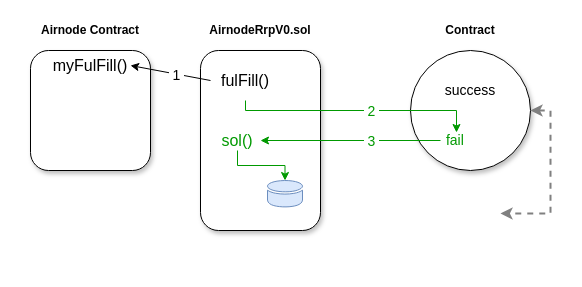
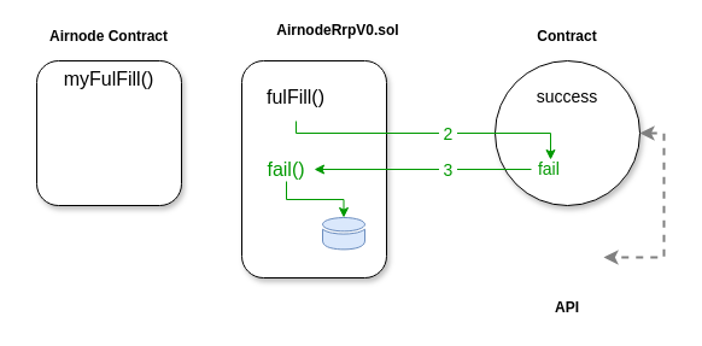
  <mxCell id="0" />
  <mxCell id="1" parent="0" />
  <mxCell id="2" value="" style="rounded=1;whiteSpace=wrap;html=1;align=center;verticalAlign=middle;fontSize=14;shadow=1;" parent="1" vertex="1"><mxGeometry x="30" y="50" width="120" height="120" as="geometry" /></mxCell>
  <mxCell id="3" value="Airnode Contract" style="text;html=1;strokeColor=none;fillColor=none;align=center;verticalAlign=middle;whiteSpace=wrap;rounded=0;fontStyle=1" parent="1" vertex="1"><mxGeometry x="20" y="20" width="140" height="20" as="geometry" /></mxCell>
  <mxCell id="4" style="edgeStyle=orthogonalEdgeStyle;rounded=0;orthogonalLoop=1;jettySize=auto;html=1;exitX=0.5;exitY=1;exitDx=0;exitDy=0;fontSize=14;" parent="1" edge="1"><mxGeometry relative="1" as="geometry"><mxPoint x="90" y="190" as="sourcePoint" /><mxPoint x="90" y="190" as="targetPoint" /></mxGeometry></mxCell>
  <mxCell id="5" value="&lt;font style=&quot;font-size: 16px&quot;&gt;&lt;br&gt;&lt;/font&gt;" style="rounded=1;whiteSpace=wrap;html=1;fontSize=14;align=center;verticalAlign=middle;shadow=1;" parent="1" vertex="1"><mxGeometry x="200" y="50" width="120" height="180" as="geometry" /></mxCell>
- <mxCell id="6" value="AirnodeRrpV0.sol" style="text;html=1;strokeColor=none;fillColor=none;align=center;verticalAlign=middle;whiteSpace=wrap;rounded=0;fontStyle=1" parent="1" vertex="1"><mxGeometry x="190" y="20" width="140" height="20" as="geometry" /></mxCell>
+ <mxCell id="6" value="AirnodeRrpV0.sol" style="text;html=1;strokeColor=none;fillColor=none;align=center;verticalAlign=middle;whiteSpace=wrap;rounded=0;fontStyle=1" parent="1" vertex="1"><mxGeometry x="210" y="15" width="140" height="20" as="geometry" /></mxCell>
  <mxCell id="7" value="Contract" style="text;html=1;strokeColor=none;fillColor=none;align=center;verticalAlign=middle;whiteSpace=wrap;rounded=0;fontStyle=1" parent="1" vertex="1"><mxGeometry x="380" y="20" width="180" height="20" as="geometry" /></mxCell>
  <mxCell id="8" value="" style="ellipse;whiteSpace=wrap;html=1;aspect=fixed;fontSize=14;align=center;shadow=1;" parent="1" vertex="1"><mxGeometry x="410" y="50" width="120" height="120" as="geometry" /></mxCell>
  <mxCell id="9" value="&lt;font style=&quot;font-size: 16px&quot;&gt;fulFill()&lt;/font&gt;" style="text;html=1;strokeColor=none;fillColor=none;align=center;verticalAlign=middle;whiteSpace=wrap;rounded=0;shadow=1;fontSize=14;" parent="1" vertex="1"><mxGeometry x="210" y="60" width="70" height="40" as="geometry" /></mxCell>
  <mxCell id="10" value="&lt;font style=&quot;font-size: 16px&quot;&gt;myFulFill()&lt;/font&gt;" style="text;html=1;strokeColor=none;fillColor=none;align=center;verticalAlign=middle;whiteSpace=wrap;rounded=0;shadow=1;fontSize=14;" parent="1" vertex="1"><mxGeometry x="50" y="55" width="80" height="20" as="geometry" /></mxCell>
- <mxCell id="11" value="" style="endArrow=classic;html=1;fontSize=14;entryX=1;entryY=0.5;entryDx=0;entryDy=0;exitX=0;exitY=0.5;exitDx=0;exitDy=0;" parent="1" source="9" target="10" edge="1"><mxGeometry width="50" height="50" relative="1" as="geometry"><mxPoint x="220" y="70" as="sourcePoint" /><mxPoint x="130" y="90" as="targetPoint" /></mxGeometry></mxCell>
- <mxCell id="12" value="&amp;nbsp;1&amp;nbsp;" style="edgeLabel;html=1;align=center;verticalAlign=middle;resizable=0;points=[];fontSize=14;" parent="11" vertex="1" connectable="0"><mxGeometry x="-0.154" y="1" relative="1" as="geometry"><mxPoint x="-1" as="offset" /></mxGeometry></mxCell>
- <mxCell id="13" value="&lt;font style=&quot;font-size: 16px&quot; color=&quot;#009900&quot;&gt;sol()&lt;/font&gt;" style="text;html=1;strokeColor=none;fillColor=none;align=center;verticalAlign=middle;whiteSpace=wrap;rounded=0;shadow=1;fontSize=14;" parent="1" vertex="1"><mxGeometry x="207" y="130" width="60" height="20" as="geometry" /></mxCell>
+ <mxCell id="13" value="&lt;font style=&quot;font-size: 16px&quot; color=&quot;#009900&quot;&gt;fail()&lt;/font&gt;" style="text;html=1;strokeColor=none;fillColor=none;align=center;verticalAlign=middle;whiteSpace=wrap;rounded=0;shadow=1;fontSize=14;" parent="1" vertex="1"><mxGeometry x="207" y="130" width="60" height="20" as="geometry" /></mxCell>
  <mxCell id="14" value="&amp;nbsp;fail" style="text;html=1;strokeColor=none;fillColor=none;align=left;verticalAlign=middle;whiteSpace=wrap;rounded=0;shadow=1;fontSize=14;fontColor=#009900;" parent="1" vertex="1"><mxGeometry x="440" y="130" width="30" height="20" as="geometry" /></mxCell>
- <mxCell id="15" value="success" style="text;html=1;strokeColor=none;fillColor=none;align=center;verticalAlign=middle;whiteSpace=wrap;rounded=0;shadow=1;fontSize=14;" parent="1" vertex="1"><mxGeometry x="440" y="80" width="60" height="20" as="geometry" /></mxCell>
+ <mxCell id="15" value="success" style="text;html=1;strokeColor=none;fillColor=none;align=center;verticalAlign=middle;whiteSpace=wrap;rounded=0;shadow=1;fontSize=14;" parent="1" vertex="1"><mxGeometry x="440" y="70" width="60" height="20" as="geometry" /></mxCell>
  <mxCell id="16" value="" style="endArrow=classic;html=1;fontSize=14;strokeColor=#009900;fontColor=#FF3333;exitX=0;exitY=0.5;exitDx=0;exitDy=0;" parent="1" source="14" edge="1"><mxGeometry width="50" height="50" relative="1" as="geometry"><mxPoint x="412" y="140" as="sourcePoint" /><mxPoint x="260" y="140" as="targetPoint" /></mxGeometry></mxCell>
  <mxCell id="17" value="&lt;font color=&quot;#009900&quot;&gt;&amp;nbsp;3&amp;nbsp;&lt;/font&gt;" style="edgeLabel;html=1;align=center;verticalAlign=middle;resizable=0;points=[];fontSize=14;" parent="16" vertex="1" connectable="0"><mxGeometry x="-0.25" relative="1" as="geometry"><mxPoint x="-2" as="offset" /></mxGeometry></mxCell>
  <mxCell id="18" value="" style="endArrow=classic;html=1;rounded=0;strokeColor=#009900;edgeStyle=orthogonalEdgeStyle;exitX=0.5;exitY=1;exitDx=0;exitDy=0;" parent="1" source="9" edge="1"><mxGeometry width="50" height="50" relative="1" as="geometry"><mxPoint x="240" y="520" as="sourcePoint" /><mxPoint x="456" y="132" as="targetPoint" /><Array as="points"><mxPoint x="245" y="110" /><mxPoint x="456" y="110" /></Array></mxGeometry></mxCell>
  <mxCell id="19" value="&lt;font color=&quot;#009900&quot;&gt;&lt;span style=&quot;font-size: 14px&quot;&gt;&amp;nbsp;2&amp;nbsp;&lt;/span&gt;&lt;/font&gt;" style="edgeLabel;html=1;align=center;verticalAlign=middle;resizable=0;points=[];" parent="18" vertex="1" connectable="0"><mxGeometry x="-0.07" relative="1" as="geometry"><mxPoint x="22" as="offset" /></mxGeometry></mxCell>
  <mxCell id="20" value="" style="sketch=0;shadow=0;dashed=0;html=1;strokeColor=#6c8ebf;fillColor=#dae8fc;labelPosition=center;verticalLabelPosition=bottom;verticalAlign=top;outlineConnect=0;align=center;shape=mxgraph.office.databases.database_mini_1;" parent="1" vertex="1"><mxGeometry x="267" y="180" width="35" height="27" as="geometry" /></mxCell>
  <mxCell id="21" value="" style="endArrow=none;html=1;rounded=0;strokeColor=#009900;edgeStyle=orthogonalEdgeStyle;entryX=0.5;entryY=1;entryDx=0;entryDy=0;endFill=0;startArrow=classic;startFill=1;" parent="1" source="20" target="13" edge="1"><mxGeometry width="50" height="50" relative="1" as="geometry"><mxPoint x="190" y="260" as="sourcePoint" /><mxPoint x="550" y="210" as="targetPoint" /></mxGeometry></mxCell>
  <mxCell id="22" value="" style="shape=image;verticalLabelPosition=bottom;labelBackgroundColor=#ffffff;verticalAlign=top;aspect=fixed;imageAspect=0;image=https://encrypted-tbn0.gstatic.com/images?q=tbn:ANd9GcRNbAM_iQtPhMNVulyLBRSeBqFQQy3yhF4D_w&amp;usqp=CAU;rotation=-90;opacity=30;flipV=1;" parent="1" vertex="1"><mxGeometry x="440" y="183" width="60" height="60" as="geometry" /></mxCell>
  <mxCell id="23" value="" style="endArrow=classic;html=1;rounded=0;edgeStyle=orthogonalEdgeStyle;exitX=1;exitY=0.5;exitDx=0;exitDy=0;entryX=0.5;entryY=1;entryDx=0;entryDy=0;dashed=1;startArrow=classic;startFill=1;strokeColor=#808080;strokeWidth=2;" parent="1" source="8" target="22" edge="1"><mxGeometry width="50" height="50" relative="1" as="geometry"><mxPoint x="380" y="440" as="sourcePoint" /><mxPoint x="430" y="390" as="targetPoint" /><Array as="points"><mxPoint x="550" y="110" /><mxPoint x="550" y="213" /></Array></mxGeometry></mxCell>
+ <mxCell id="24" value="API" style="text;html=1;strokeColor=none;fillColor=none;align=center;verticalAlign=middle;whiteSpace=wrap;rounded=0;fontStyle=1" parent="1" vertex="1"><mxGeometry x="380" y="245" width="180" height="20" as="geometry" /></mxCell>
